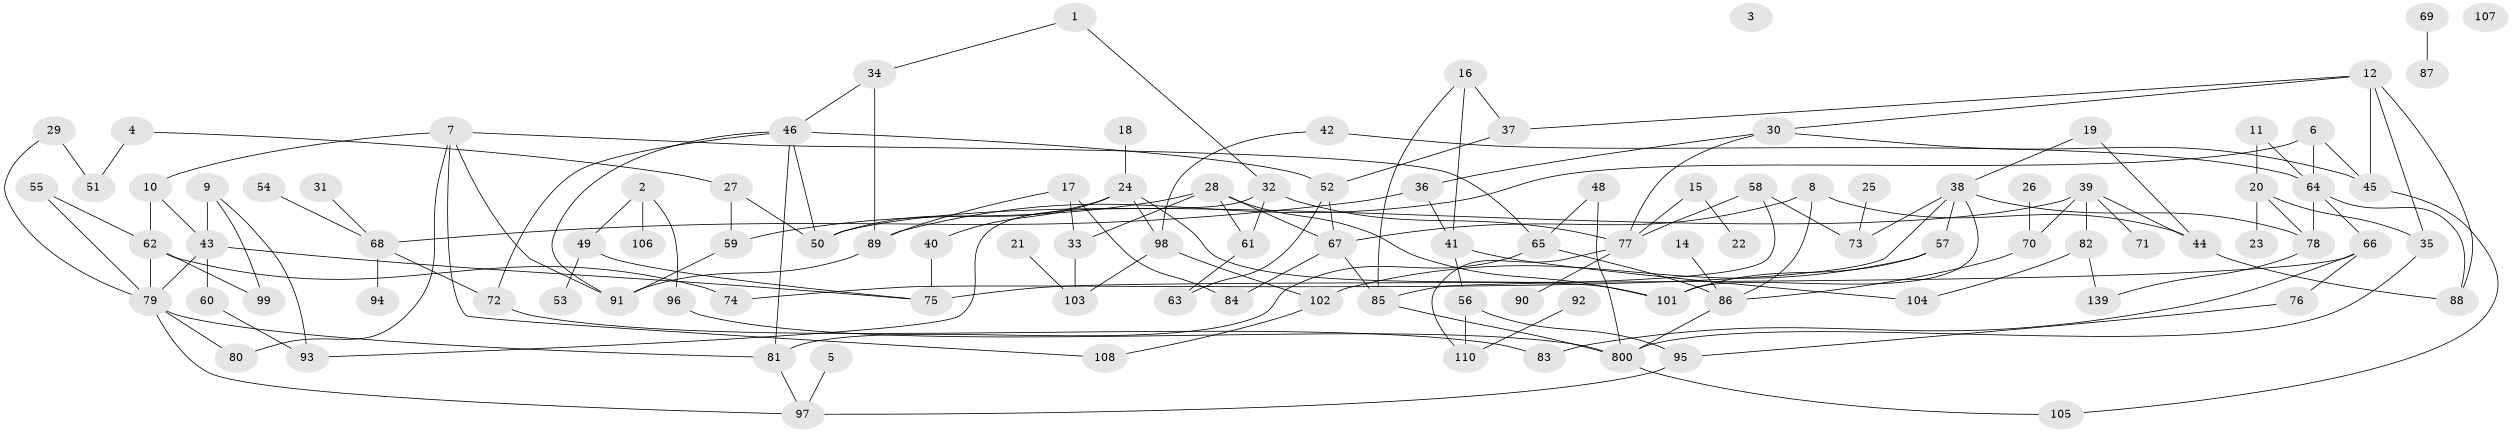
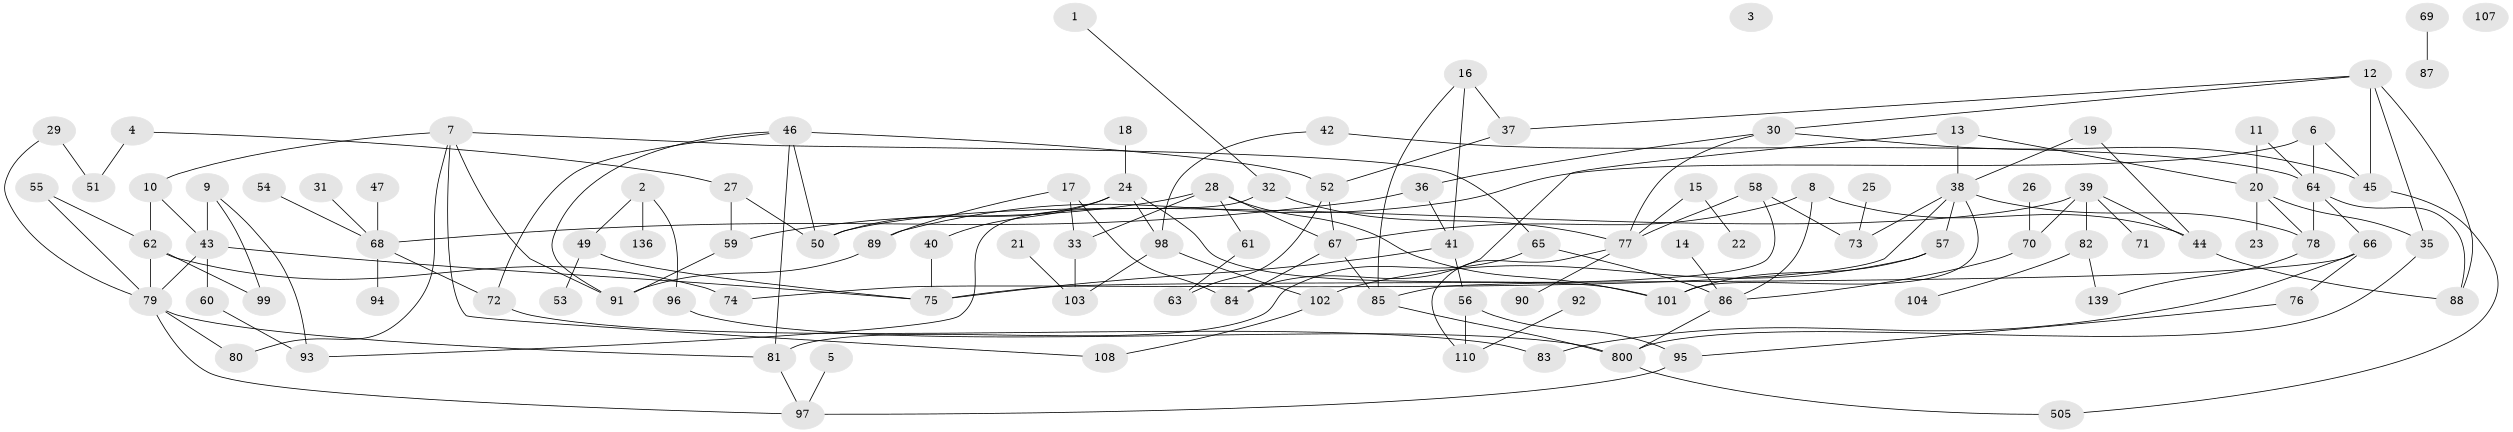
  graph {
    node [color=gray90 style=filled]
    1
    32
-   34
    93
    77
    61
    89
    46
    2
    49
    96
-   106
+   106 [label=136]
    75
    53
    n15 [label=800]
    3
    4
    27
    51
    50
    59
    5
    97
    6
    45
    64
-   105
+   105 [label=505]
    88
    78
    66
    91
    7
    10
    65
    80
    108
    43
    62
    86
    81
    8
    44
    67
    84
    85
    9
    99
    79
    60
    74
    11
    20
    35
    23
    12
    30
    37
    36
    52
+   13
    38
    101
    73
    57
    14
    15
    22
    110
    90
    16
    41
    56
    17
    33
    103
    18
    24
    40
    98
    19
    n81 [label=139]
    21
    102
    25
    26
    70
    28
    63
    29
    68
    31
    72
    94
    39
    71
    82
    104
    95
    42
    83
-   48
+   47
    54
    55
    58
    76
    69
    87
    92
    107
    1 -- 32
-   1 -- 34
    32 -- 93
    32 -- 77
-   32 -- 61
-   34 -- 89
-   34 -- 46
    77 -- 110
    77 -- 90
    61 -- 63
    89 -- 91
    46 -- 50
    46 -- 91
    46 -- 81
    46 -- 52
    46 -- 72
    2 -- 49
    2 -- 96
    2 -- 106
    49 -- 75
    49 -- 53
    96 -- n15
    n15 -- 105
    4 -- 27
    4 -- 51
    27 -- 50
    27 -- 59
    59 -- 91
    5 -- 97
    6 -- 89
    6 -- 45
    6 -- 64
    45 -- 105
    64 -- 88
    64 -- 78
    64 -- 66
    78 -- n81
    66 -- 75
    66 -- 83
    66 -- 76
    7 -- 91
    7 -- 10
    7 -- 65
    7 -- 80
    7 -- 108
    10 -- 43
    10 -- 62
    65 -- 86
    65 -- 81
    43 -- 75
    43 -- 79
    43 -- 60
    62 -- 99
    62 -- 79
    62 -- 74
    86 -- n15
    81 -- 97
    8 -- 86
    8 -- 44
    8 -- 67
    44 -- 88
    67 -- 84
    67 -- 85
    85 -- n15
    9 -- 93
    9 -- 43
    9 -- 99
    79 -- 97
    79 -- 80
    79 -- 81
    60 -- 93
    11 -- 64
    11 -- 20
    20 -- 78
    20 -- 35
    20 -- 23
    35 -- n15
    12 -- 45
    12 -- 88
    12 -- 35
    12 -- 30
    12 -- 37
    30 -- 77
    30 -- 45
    30 -- 36
    37 -- 52
    36 -- 41
    36 -- 68
    52 -- 67
    52 -- 63
+   13 -- 84
+   13 -- 20
+   13 -- 38
    38 -- 78
    38 -- 74
    38 -- 101
    38 -- 73
    38 -- 57
    57 -- 101
    57 -- 102
    14 -- 86
    15 -- 77
    15 -- 22
    16 -- 85
    16 -- 37
    16 -- 41
-   41 -- 104
+   41 -- 75
    41 -- 56
    56 -- 110
    56 -- 95
    17 -- 89
    17 -- 84
    17 -- 33
    33 -- 103
    18 -- 24
    24 -- 50
    24 -- 101
    24 -- 40
    24 -- 98
    40 -- 75
    98 -- 103
    98 -- 102
    19 -- 44
    19 -- 38
    21 -- 103
    102 -- 108
    25 -- 73
    26 -- 70
    70 -- 86
    28 -- 61
    28 -- 59
    28 -- 67
    28 -- 101
    28 -- 33
    29 -- 51
    29 -- 79
    68 -- 72
    68 -- 94
    31 -- 68
    72 -- 83
    39 -- 50
    39 -- 44
    39 -- 70
    39 -- 71
    39 -- 82
    82 -- n81
    82 -- 104
    95 -- 97
    42 -- 64
    42 -- 98
-   48 -- n15
-   48 -- 65
+   47 -- 68
    54 -- 68
    55 -- 62
    55 -- 79
    58 -- 77
    58 -- 85
    58 -- 73
    76 -- 95
    69 -- 87
    92 -- 110
  }
